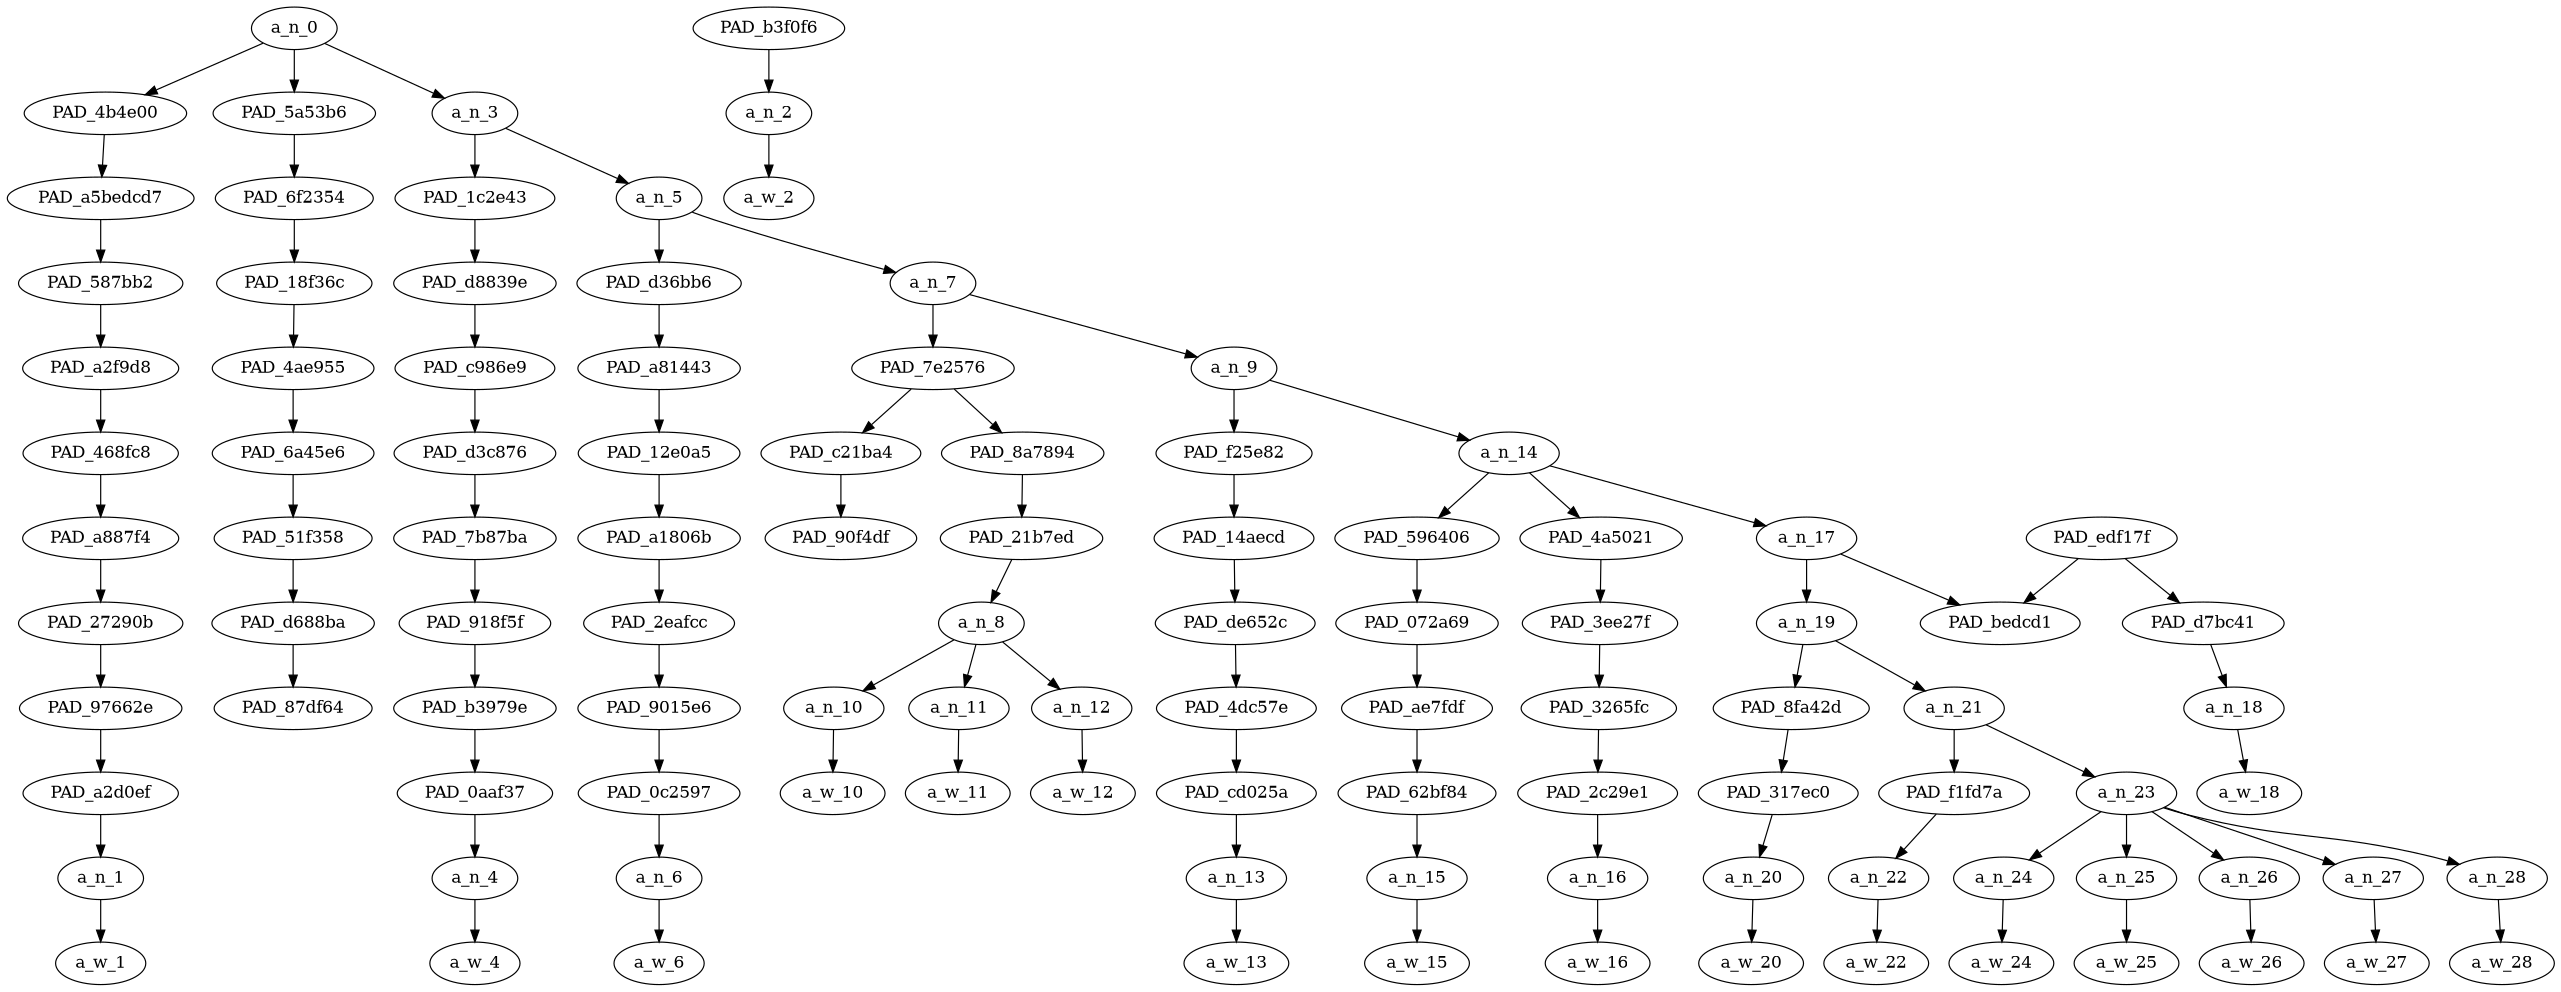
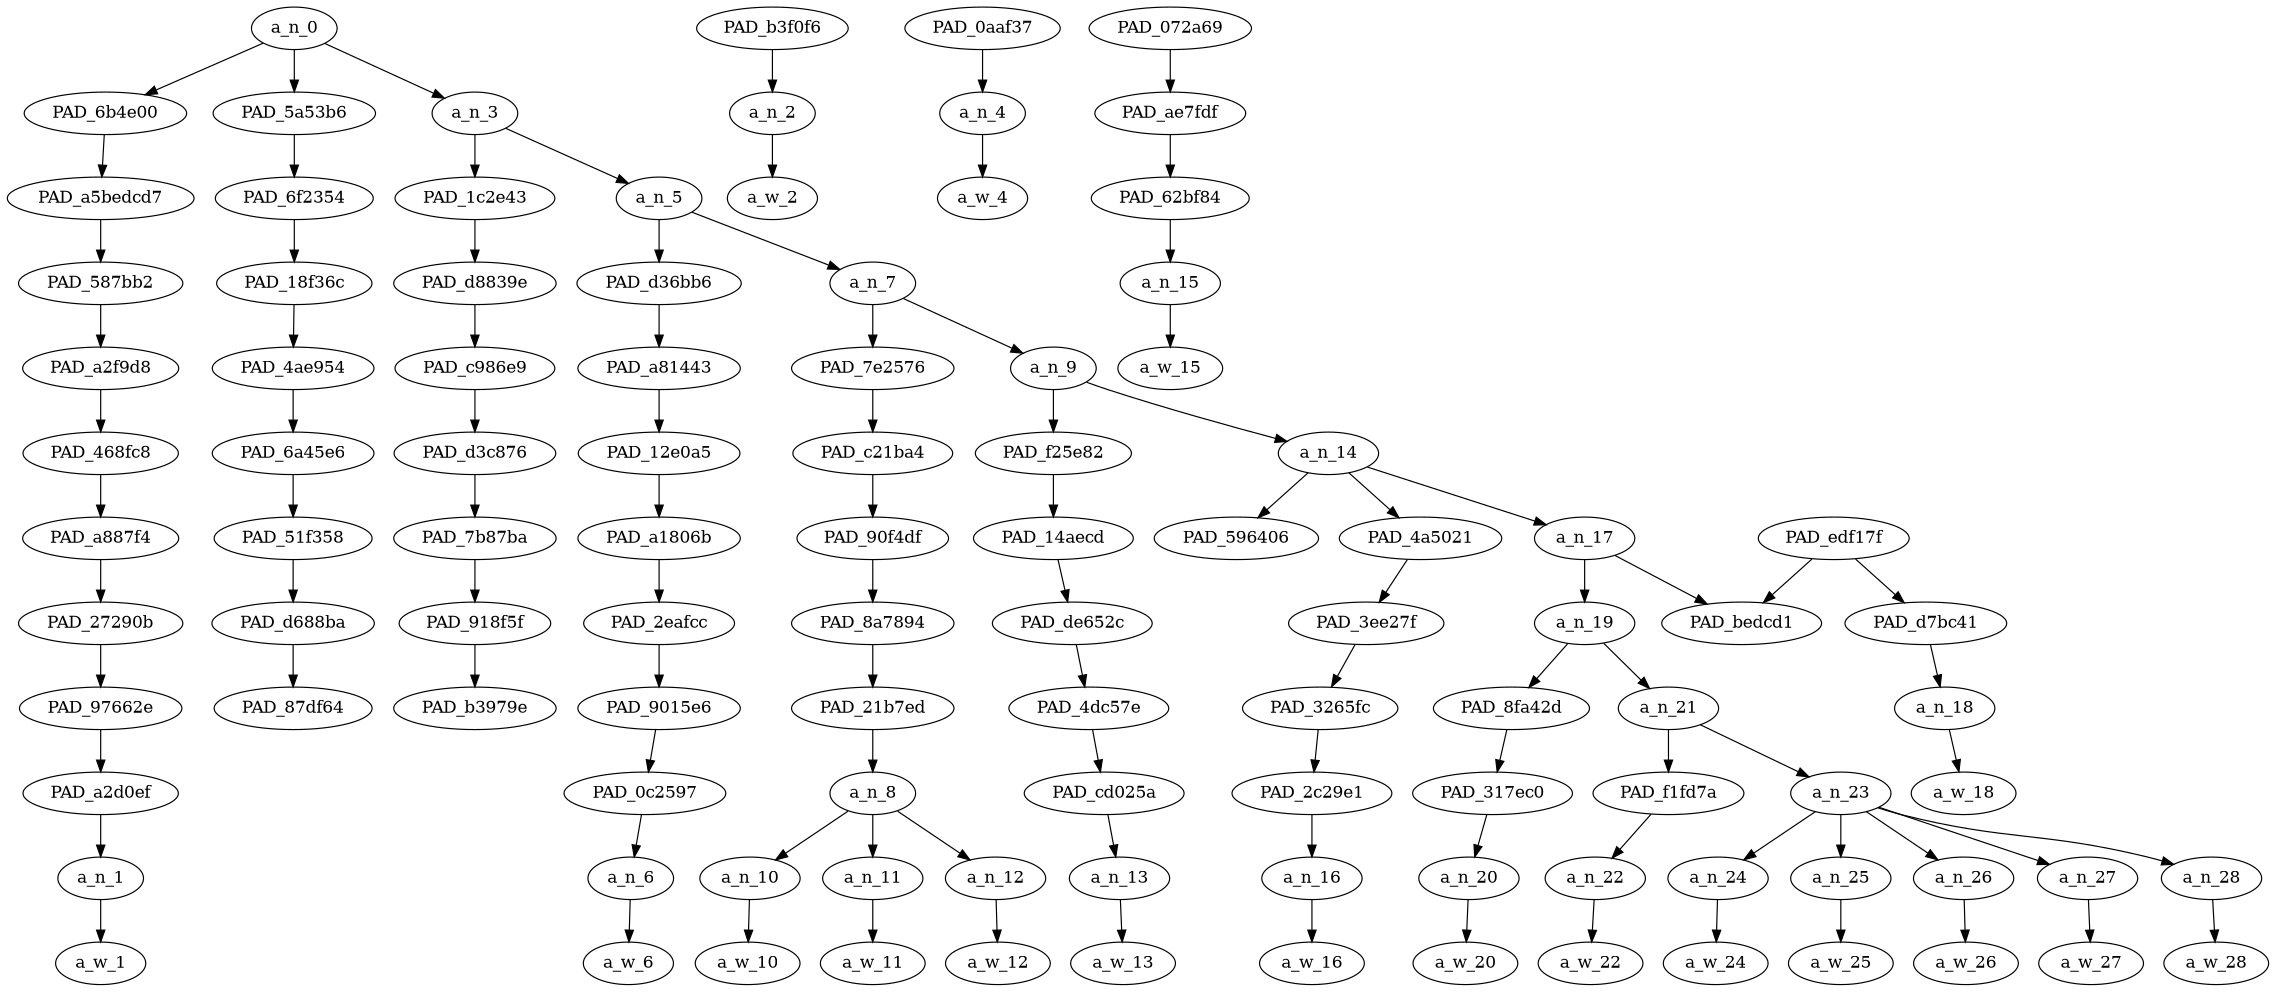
  strict digraph {
    node [div_dir=1 index=0 level=1 text_span="[0]" value=0.05496480]
    a_n_0 [level=11 text_span="[0, 1, 2, 3, 4, 5, 6, 7, 8, 9, 10, 11, 12, 13, 14, 15, 16, 17]" value=1.00000000]
-   PAD_6b4e00 [level=10 label=PAD_4b4e00]
+   PAD_6b4e00 [level=10]
    PAD_5a53b6 [index=1 level=10 text_span="[1]" value=0.04229817]
    a_n_3 [index=2 level=10 text_span="[2, 3, 4, 5, 6, 7, 8, 9, 10, 11, 12, 13, 14, 15, 16, 17]" value=0.90135517]
    n5 [label=PAD_a5bedcd7 level=9]
    PAD_6f2354 [index=1 level=9 text_span="[1]" value=0.04229817]
    PAD_1c2e43 [index=2 level=9 text_span="[2]" value=0.04270923]
    a_n_5 [index=3 level=9 text_span="[3, 4, 5, 6, 7, 8, 9, 10, 11, 12, 13, 14, 15, 16, 17]" value=0.85732374]
    PAD_587bb2 [level=8]
    PAD_18f36c [index=1 level=8 text_span="[1]" value=0.04229817]
    PAD_d8839e [index=2 level=8 text_span="[2]" value=0.04270923]
    PAD_d36bb6 [index=3 level=8 text_span="[3]" value=0.04546959]
    a_n_7 [index=4 level=8 text_span="[4, 5, 6, 7, 8, 9, 10, 11, 12, 13, 14, 15, 16, 17]" value=0.81049809]
    PAD_a2f9d8 [level=7]
    PAD_468fc8 [level=6]
    PAD_a887f4 [level=5]
    PAD_27290b [level=4]
    PAD_97662e [level=3]
    PAD_a2d0ef [level=2]
    a_n_1
    a_w_1 [div_dir=0 level=0 value=and]
-   PAD_4ae954 [index=1 level=7 text_span="[1]" value=0.04229817 label=PAD_4ae955]
+   PAD_4ae954 [index=1 level=7 text_span="[1]" value=0.04229817]
    PAD_6a45e6 [index=1 level=6 text_span="[1]" value=0.04229817]
    PAD_51f358 [index=1 level=5 text_span="[1]" value=0.04229817]
    PAD_d688ba [index=1 level=4 text_span="[1]" value=0.04229817]
    PAD_87df64 [index=1 level=3 text_span="[1]" value=0.04229817]
    PAD_b3f0f6 [index=1 level=2 text_span="[1]" value=0.04229817]
    a_n_2 [index=1 text_span="[1]" value=0.04229817]
    a_w_2 [div_dir=0 index=1 level=0 text_span="[1]" value=you]
    PAD_c986e9 [index=2 level=7 text_span="[2]" value=0.04270923]
    PAD_a81443 [index=3 level=7 text_span="[3]" value=0.04546959]
    PAD_7e2576 [index=4 level=7 text_span="[4, 5, 6]" value=0.38340813]
    a_n_9 [index=5 level=7 text_span="[7, 8, 9, 10, 11, 12, 13, 14, 15, 16, 17]" value=0.42571386]
    PAD_d3c876 [index=2 level=6 text_span="[2]" value=0.04270923]
    PAD_7b87ba [index=2 level=5 text_span="[2]" value=0.04270923]
    PAD_918f5f [index=2 level=4 text_span="[2]" value=0.04270923]
    PAD_b3979e [index=2 level=3 text_span="[2]" value=0.04270923]
    PAD_0aaf37 [index=2 level=2 text_span="[2]" value=0.04270923]
    a_n_4 [index=2 text_span="[2]" value=0.04270923]
    a_w_4 [div_dir=0 index=2 level=0 text_span="[2]" value=are]
    PAD_12e0a5 [index=3 level=6 text_span="[3]" value=0.04546959]
    PAD_c21ba4 [index=4 level=6 text_span="[4, 5, 6]" value=0.38340813]
    PAD_f25e82 [index=5 level=6 text_span="[7]" value=0.04424344]
    a_n_14 [index=6 level=6 text_span="[8, 9, 10, 11, 12, 13, 14, 15, 16, 17]" value=0.38082971]
    PAD_a1806b [index=3 level=5 text_span="[3]" value=0.04546959]
    PAD_2eafcc [index=3 level=4 text_span="[3]" value=0.04546959]
    PAD_9015e6 [index=3 level=3 text_span="[3]" value=0.04546959]
    PAD_0c2597 [index=3 level=2 text_span="[3]" value=0.04546959]
    a_n_6 [index=3 text_span="[3]" value=0.04546959]
    a_w_6 [div_dir=0 index=3 level=0 text_span="[3]" value=allowing]
    PAD_90f4df [index=4 level=5 text_span="[4, 5, 6]" value=0.38340813]
    PAD_14aecd [index=5 level=5 text_span="[7]" value=0.04424344]
    PAD_596406 [index=6 level=5 text_span="[8]" value=0.04478713]
    PAD_4a5021 [index=7 level=5 text_span="[9]" value=0.03847400]
    a_n_17 [index=8 level=5 text_span="[10, 11, 12, 13, 14, 15, 16, 17]" value=0.29698677]
    PAD_8a7894 [index=4 level=4 text_span="[4, 5, 6]" value=0.38340813]
    PAD_21b7ed [index=4 level=3 text_span="[4, 5, 6]" value=0.38340813]
    a_n_8 [index=4 level=2 text_span="[4, 5, 6]" value=0.38340813]
    a_n_10 [index=4 text_span="[4]" value=0.05867755]
    a_n_11 [index=5 text_span="[5]" value=0.09262118]
    a_n_12 [index=6 text_span="[6]" value=0.23061023]
    a_w_10 [div_dir=0 index=4 level=0 text_span="[4]" value=those]
    a_w_11 [div_dir=0 index=5 level=0 text_span="[5]" value=sand]
    a_w_12 [div_dir=0 index=6 level=0 text_span="[6]" value=niggers]
    PAD_de652c [index=5 level=4 text_span="[7]" value=0.04424344]
    PAD_072a69 [index=6 level=4 text_span="[8]" value=0.04478713]
    PAD_3ee27f [index=7 level=4 text_span="[9]" value=0.03847400]
    PAD_bedcd1 [index=8 level=4 text_span="[10]" value=0.03638636]
    a_n_19 [index=9 level=4 text_span="[11, 12, 13, 14, 15, 16, 17]" value=0.26011589]
    PAD_4dc57e [index=5 level=3 text_span="[7]" value=0.04424344]
    PAD_cd025a [index=5 level=2 text_span="[7]" value=0.04424344]
    a_n_13 [index=7 text_span="[7]" value=0.04424344]
    a_w_13 [div_dir=0 index=7 level=0 text_span="[7]" value=to]
    PAD_ae7fdf [index=6 level=3 text_span="[8]" value=0.04478713]
    PAD_3265fc [index=7 level=3 text_span="[9]" value=0.03847400]
    PAD_8fa42d [index=9 level=3 text_span="[11]" value=0.03366559]
    a_n_21 [index=10 level=3 text_span="[12, 13, 14, 15, 16, 17]" value=0.22607934]
    PAD_62bf84 [index=6 level=2 text_span="[8]" value=0.04478713]
    a_n_15 [index=8 text_span="[8]" value=0.04478713]
    a_w_15 [div_dir=0 index=8 level=0 text_span="[8]" value=conquer]
    PAD_2c29e1 [index=7 level=2 text_span="[9]" value=0.03847400]
    a_n_16 [index=9 text_span="[9]" value=0.03847400]
    a_w_16 [div_dir=0 index=9 level=0 text_span="[9]" value=you1]
    PAD_edf17f [index=8 level=3 text_span="[10]" value=0.03638636]
    PAD_d7bc41 [index=8 level=2 text_span="[10]" value=0.03638636]
    PAD_317ec0 [index=9 level=2 text_span="[11]" value=0.03366559]
    PAD_f1fd7a [div_dir=-1 index=10 level=2 text_span="[12]" value=0.03648698]
    a_n_23 [index=11 level=2 text_span="[13, 14, 15, 16, 17]" value=0.18932255]
    a_n_18 [index=10 text_span="[10]" value=0.03638636]
    a_w_18 [div_dir=0 index=10 level=0 text_span="[10]" value=without]
    a_n_20 [index=11 text_span="[11]" value=0.03366559]
    a_n_22 [div_dir=-1 index=12 text_span="[12]" value=0.03648698]
    a_n_24 [index=13 text_span="[13]" value=0.03303061]
    a_n_25 [div_dir=-1 index=14 text_span="[14]" value=0.04095087]
    a_n_26 [index=15 text_span="[15]" value=0.03790840]
    a_n_27 [index=16 text_span="[16]" value=0.03738099]
    a_n_28 [index=17 text_span="[17]" value=0.03971122]
    a_w_20 [div_dir=0 index=11 level=0 text_span="[11]" value=you2]
    a_w_22 [div_dir=0 index=12 level=0 text_span="[12]" value=firing]
    a_w_24 [div_dir=0 index=13 level=0 text_span="[13]" value=a]
    a_w_25 [div_dir=0 index=14 level=0 text_span="[14]" value=shot]
    a_w_26 [div_dir=0 index=15 level=0 text_span="[15]" value=good]
    a_w_27 [div_dir=0 index=16 level=0 text_span="[16]" value=job]
    a_w_28 [div_dir=0 index=17 level=0 text_span="[17]" value=man]
    a_n_0 -> PAD_6b4e00
    a_n_0 -> PAD_5a53b6
    a_n_0 -> a_n_3
    PAD_6b4e00 -> n5
    PAD_5a53b6 -> PAD_6f2354
    a_n_3 -> PAD_1c2e43
    a_n_3 -> a_n_5
    n5 -> PAD_587bb2
    PAD_6f2354 -> PAD_18f36c
    PAD_1c2e43 -> PAD_d8839e
    a_n_5 -> PAD_d36bb6
    a_n_5 -> a_n_7
    PAD_587bb2 -> PAD_a2f9d8
    PAD_18f36c -> PAD_4ae954
    PAD_d8839e -> PAD_c986e9
    PAD_d36bb6 -> PAD_a81443
    a_n_7 -> PAD_7e2576
    a_n_7 -> a_n_9
    PAD_a2f9d8 -> PAD_468fc8
    PAD_468fc8 -> PAD_a887f4
    PAD_a887f4 -> PAD_27290b
    PAD_27290b -> PAD_97662e
    PAD_97662e -> PAD_a2d0ef
    PAD_a2d0ef -> a_n_1
    a_n_1 -> a_w_1
    PAD_4ae954 -> PAD_6a45e6
    PAD_6a45e6 -> PAD_51f358
    PAD_51f358 -> PAD_d688ba
    PAD_d688ba -> PAD_87df64
    PAD_b3f0f6 -> a_n_2
    a_n_2 -> a_w_2
    PAD_c986e9 -> PAD_d3c876
    PAD_a81443 -> PAD_12e0a5
    PAD_7e2576 -> PAD_c21ba4
    a_n_9 -> PAD_f25e82
    a_n_9 -> a_n_14
    PAD_d3c876 -> PAD_7b87ba
    PAD_7b87ba -> PAD_918f5f
    PAD_918f5f -> PAD_b3979e
-   PAD_b3979e -> PAD_0aaf37
    PAD_0aaf37 -> a_n_4
    a_n_4 -> a_w_4
    PAD_12e0a5 -> PAD_a1806b
    PAD_c21ba4 -> PAD_90f4df
    PAD_f25e82 -> PAD_14aecd
    a_n_14 -> PAD_596406
    a_n_14 -> PAD_4a5021
    a_n_14 -> a_n_17
    PAD_a1806b -> PAD_2eafcc
    PAD_2eafcc -> PAD_9015e6
    PAD_9015e6 -> PAD_0c2597
    PAD_0c2597 -> a_n_6
    a_n_6 -> a_w_6
-   PAD_7e2576 -> PAD_8a7894
+   PAD_90f4df -> PAD_8a7894
    PAD_14aecd -> PAD_de652c
-   PAD_596406 -> PAD_072a69
    PAD_4a5021 -> PAD_3ee27f
    a_n_17 -> PAD_bedcd1
    a_n_17 -> a_n_19
    PAD_8a7894 -> PAD_21b7ed
    PAD_21b7ed -> a_n_8
    a_n_8 -> a_n_10
    a_n_8 -> a_n_11
    a_n_8 -> a_n_12
    a_n_10 -> a_w_10
    a_n_11 -> a_w_11
    a_n_12 -> a_w_12
    PAD_de652c -> PAD_4dc57e
    PAD_072a69 -> PAD_ae7fdf
    PAD_3ee27f -> PAD_3265fc
    a_n_19 -> PAD_8fa42d
    a_n_19 -> a_n_21
    PAD_4dc57e -> PAD_cd025a
    PAD_cd025a -> a_n_13
    a_n_13 -> a_w_13
    PAD_ae7fdf -> PAD_62bf84
    PAD_3265fc -> PAD_2c29e1
    PAD_8fa42d -> PAD_317ec0
    a_n_21 -> PAD_f1fd7a
    a_n_21 -> a_n_23
    PAD_62bf84 -> a_n_15
    a_n_15 -> a_w_15
    PAD_2c29e1 -> a_n_16
    a_n_16 -> a_w_16
    PAD_edf17f -> PAD_bedcd1
    PAD_edf17f -> PAD_d7bc41
    PAD_d7bc41 -> a_n_18
    PAD_317ec0 -> a_n_20
    PAD_f1fd7a -> a_n_22
    a_n_23 -> a_n_24
    a_n_23 -> a_n_25
    a_n_23 -> a_n_26
    a_n_23 -> a_n_27
    a_n_23 -> a_n_28
    a_n_18 -> a_w_18
    a_n_20 -> a_w_20
    a_n_22 -> a_w_22
    a_n_24 -> a_w_24
    a_n_25 -> a_w_25
    a_n_26 -> a_w_26
    a_n_27 -> a_w_27
    a_n_28 -> a_w_28
  }
